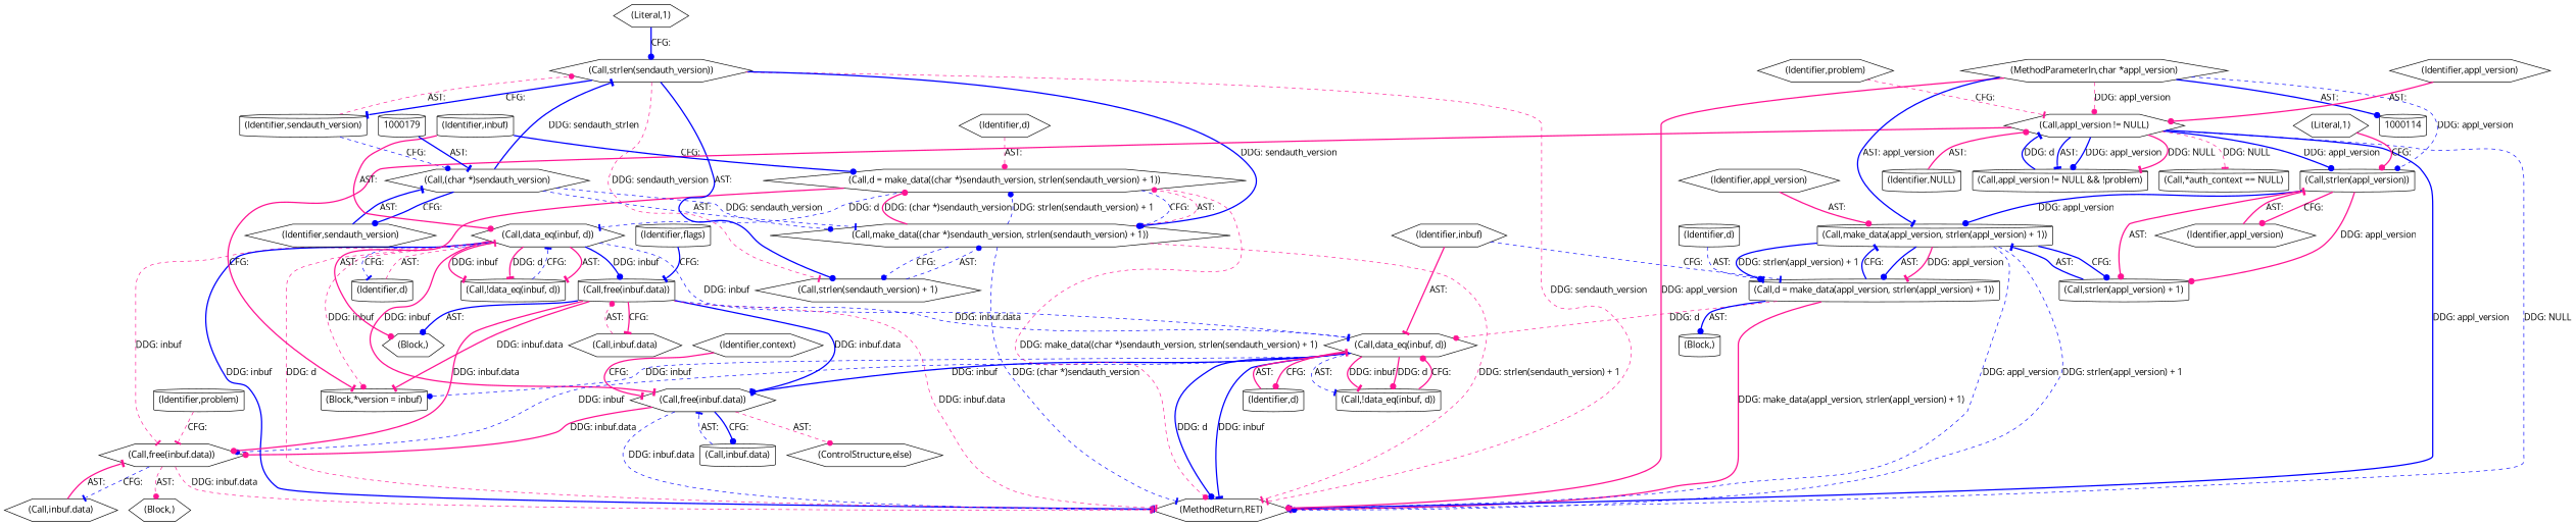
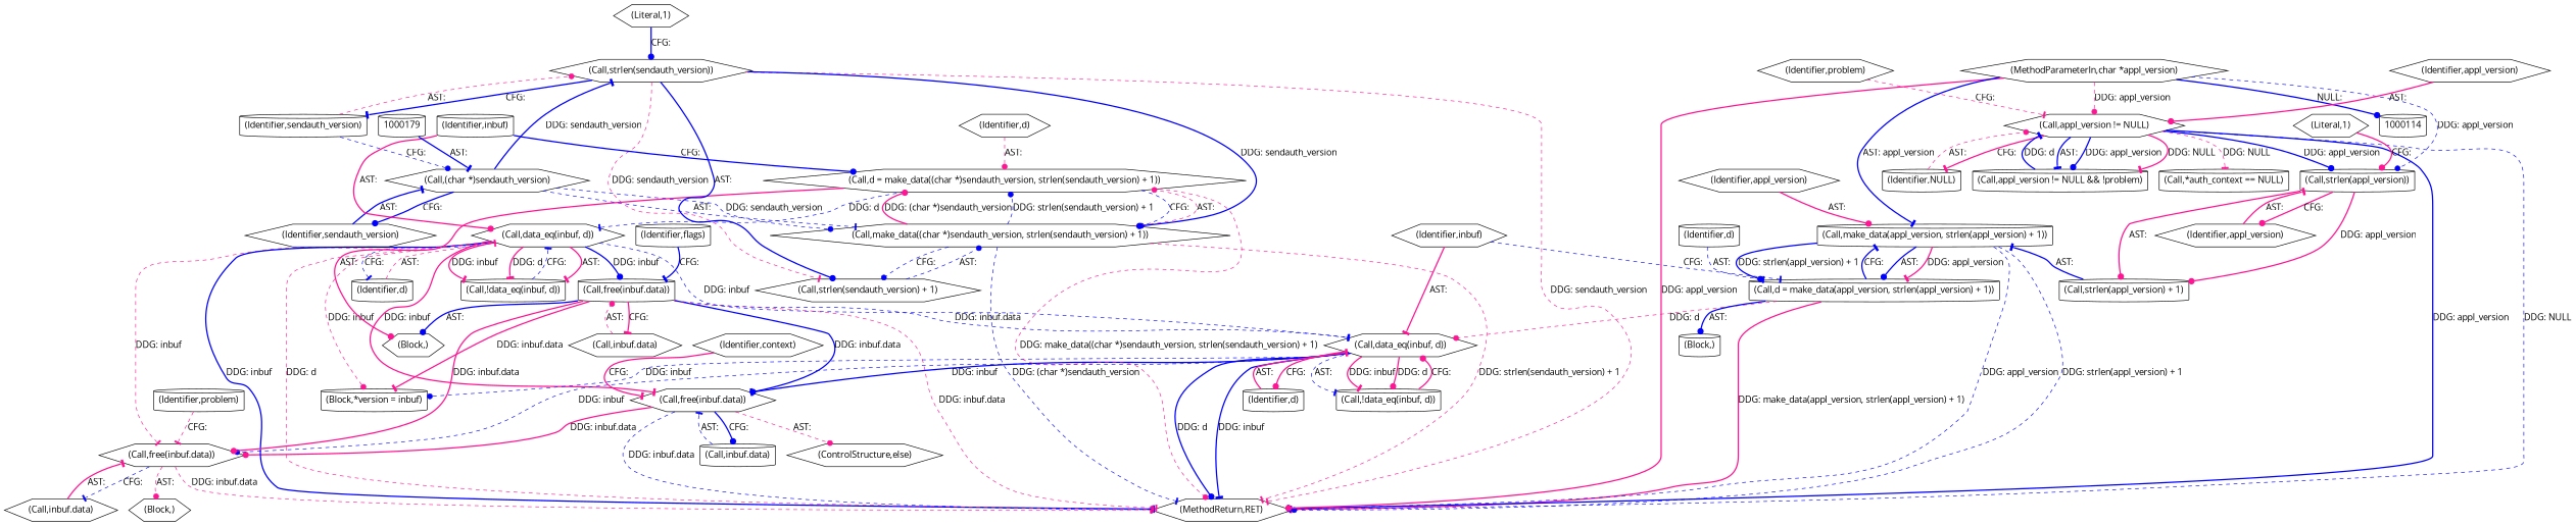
  digraph {
    fontname="Open Sans"
    node [fontname="Open Sans" shape=hexagon]
    edge [arrowhead=dot color=blue fontname="Open Sans" style=bold]
    n1 [label="(Call,free(inbuf.data))"]
    n2 [label="(Call,free(inbuf.data))"]
    n3 [label="(MethodReturn,RET)"]
    n4 [label="(ControlStructure,else)"]
    n5 [label="(Call,inbuf.data)" shape=cylinder]
    n6 [label="(Call,inbuf.data)"]
    n7 [label="(Block,)"]
    n8 [label="(Call,data_eq(inbuf, d))"]
    n9 [label="(Call,data_eq(inbuf, d))"]
    n10 [label="(Call,free(inbuf.data))" shape=cylinder]
    n11 [label="(Identifier,d)" shape=cylinder]
    n12 [label="(Block,*version = inbuf)" shape=cylinder]
    n13 [label="(Call,!data_eq(inbuf, d))" shape=cylinder]
    n14 [label="(Identifier,d)" shape=cylinder]
    n15 [label="(Call,!data_eq(inbuf, d))" shape=cylinder]
    n16 [label="(Block,)"]
    n17 [label="(Call,inbuf.data)"]
    n18 [label="(Call,d = make_data((char *)sendauth_version, strlen(sendauth_version) + 1))"]
    n19 [label="(Call,make_data((char *)sendauth_version, strlen(sendauth_version) + 1))"]
    n20 [label="(Call,strlen(sendauth_version) + 1)"]
    n21 [label="(Call,(char *)sendauth_version)"]
    n22 [label="(Call,strlen(sendauth_version))"]
    n23 [label="(Identifier,sendauth_version)"]
    n24 [label="(Identifier,sendauth_version)" shape=cylinder]
    n25 [label="(Call,d = make_data(appl_version, strlen(appl_version) + 1))" shape=cylinder]
    n26 [label="(Call,make_data(appl_version, strlen(appl_version) + 1))" shape=cylinder]
    n27 [label="(Block,)" shape=cylinder]
    n28 [label="(Call,strlen(appl_version) + 1)" shape=cylinder]
    n29 [label="(Call,strlen(appl_version))" shape=cylinder]
    n30 [label="(Identifier,appl_version)"]
    n31 [label="(Call,appl_version != NULL)"]
    n32 [label="(Identifier,NULL)" shape=cylinder]
    n33 [label="(Call,appl_version != NULL && !problem)" shape=cylinder]
    n34 [label="(Call,*auth_context == NULL)" shape=cylinder]
    n35 [label="(MethodParameterIn,char *appl_version)"]
    1000114 [shape=cylinder]
    n37 [label="(Literal,1)"]
    n38 [label="(Identifier,context)"]
    n39 [label="(Identifier,problem)" shape=cylinder]
    n40 [label="(Literal,1)"]
    n41 [label="(Identifier,appl_version)"]
    n42 [label="(Identifier,d)"]
    n43 [label="(Identifier,inbuf)"]
    n44 [label="(Identifier,d)" shape=cylinder]
    n45 [label="(Identifier,problem)"]
    n46 [label="(Identifier,flags)" shape=cylinder]
    n47 [label="(Identifier,appl_version)"]
    n48 [label="(Identifier,inbuf)" shape=cylinder]
    1000179 [shape=cylinder]
    n1 -> n2 [color=deeppink label="DDG: inbuf.data"]
    n1 -> n3 [arrowhead=tee label="DDG: inbuf.data" style=dashed]
    n1 -> n4 [color=deeppink label="AST: " style=dashed]
    n1 -> n5 [label="CFG: "]
    n2 -> n3 [arrowhead=tee color=deeppink label="DDG: inbuf.data" style=dashed]
    n2 -> n6 [arrowhead=tee label="CFG: " style=dashed]
    n2 -> n7 [color=deeppink label="AST: " style=dashed]
    n5 -> n1 [arrowhead=tee label="AST: " style=dashed]
    n6 -> n2 [arrowhead=tee color=deeppink label="AST: "]
    n8 -> n1 [arrowhead=tee color=deeppink label="DDG: inbuf"]
    n8 -> n2 [arrowhead=tee color=deeppink label="DDG: inbuf" style=dashed]
    n8 -> n3 [arrowhead=tee label="DDG: inbuf"]
    n8 -> n3 [arrowhead=tee color=deeppink label="DDG: d" style=dashed]
    n8 -> n9 [arrowhead=tee label="DDG: inbuf" style=dashed]
    n8 -> n10 [label="DDG: inbuf"]
    n8 -> n11 [arrowhead=tee label="CFG: " style=dashed]
    n8 -> n12 [color=deeppink label="DDG: inbuf" style=dashed]
    n8 -> n13 [arrowhead=tee color=deeppink label="AST: "]
    n8 -> n13 [arrowhead=tee color=deeppink label="DDG: inbuf"]
    n8 -> n13 [arrowhead=tee color=deeppink label="DDG: d"]
    n9 -> n1 [arrowhead=tee label="DDG: inbuf"]
    n9 -> n2 [label="DDG: inbuf" style=dashed]
    n9 -> n3 [label="DDG: d"]
    n9 -> n3 [arrowhead=tee label="DDG: inbuf"]
    n9 -> n12 [label="DDG: inbuf" style=dashed]
    n9 -> n14 [color=deeppink label="CFG: "]
    n9 -> n15 [arrowhead=tee label="AST: " style=dashed]
    n9 -> n15 [arrowhead=tee color=deeppink label="DDG: inbuf"]
    n9 -> n15 [color=deeppink label="DDG: d"]
    n10 -> n1 [label="DDG: inbuf.data"]
    n10 -> n2 [color=deeppink label="DDG: inbuf.data"]
    n10 -> n3 [arrowhead=tee color=deeppink label="DDG: inbuf.data" style=dashed]
    n10 -> n9 [arrowhead=tee label="DDG: inbuf.data" style=dashed]
    n10 -> n12 [arrowhead=tee color=deeppink label="DDG: inbuf.data"]
    n10 -> n16 [label="AST: "]
    n10 -> n17 [arrowhead=tee color=deeppink label="CFG: "]
    n11 -> n8 [arrowhead=tee color=deeppink label="AST: " style=dashed]
    n13 -> n8 [arrowhead=tee label="CFG: " style=dashed]
    n14 -> n9 [arrowhead=tee color=deeppink label="AST: "]
    n15 -> n9 [color=deeppink label="CFG: "]
    n17 -> n10 [color=deeppink label="AST: " style=dashed]
    n18 -> n3 [color=deeppink label="DDG: make_data((char *)sendauth_version, strlen(sendauth_version) + 1)" style=dashed]
    n18 -> n8 [arrowhead=tee label="DDG: d" style=dashed]
    n18 -> n16 [color=deeppink label="AST: "]
    n18 -> n19 [label="CFG: " style=dashed]
    n19 -> n3 [arrowhead=tee label="DDG: (char *)sendauth_version" style=dashed]
    n19 -> n3 [arrowhead=tee color=deeppink label="DDG: strlen(sendauth_version) + 1" style=dashed]
    n19 -> n18 [color=deeppink label="AST: " style=dashed]
    n19 -> n18 [color=deeppink label="DDG: (char *)sendauth_version"]
    n19 -> n18 [label="DDG: strlen(sendauth_version) + 1" style=dashed]
    n19 -> n20 [label="CFG: " style=dashed]
    n20 -> n19 [label="AST: " style=dashed]
    n21 -> n19 [arrowhead=tee label="AST: " style=dashed]
    n21 -> n19 [label="DDG: sendauth_version" style=dashed]
-   n21 -> n22 [arrowhead=tee label="DDG: sendauth_strlen"]
+   n21 -> n22 [arrowhead=tee label="DDG: sendauth_version"]
    n21 -> n23 [label="CFG: "]
    n22 -> n3 [arrowhead=tee color=deeppink label="DDG: sendauth_version" style=dashed]
    n22 -> n19 [label="DDG: sendauth_version"]
    n22 -> n20 [label="AST: "]
    n22 -> n20 [arrowhead=tee color=deeppink label="DDG: sendauth_version" style=dashed]
    n22 -> n24 [arrowhead=tee label="CFG: "]
    n23 -> n21 [arrowhead=tee label="AST: "]
    n24 -> n21 [label="CFG: " style=dashed]
    n24 -> n22 [color=deeppink label="AST: " style=dashed]
    n25 -> n3 [arrowhead=tee color=deeppink label="DDG: make_data(appl_version, strlen(appl_version) + 1)"]
    n25 -> n9 [color=deeppink label="DDG: d" style=dashed]
    n25 -> n26 [arrowhead=tee label="CFG: "]
    n25 -> n27 [label="AST: "]
    n26 -> n3 [arrowhead=tee label="DDG: appl_version" style=dashed]
    n26 -> n3 [label="DDG: strlen(appl_version) + 1" style=dashed]
    n26 -> n25 [label="AST: "]
    n26 -> n25 [arrowhead=tee color=deeppink label="DDG: appl_version"]
    n26 -> n25 [label="DDG: strlen(appl_version) + 1"]
-   n26 -> n28 [label="CFG: "]
    n28 -> n26 [arrowhead=tee label="AST: "]
-   n29 -> n26 [label="DDG: appl_version"]
    n29 -> n28 [color=deeppink label="AST: "]
    n29 -> n28 [color=deeppink label="DDG: appl_version"]
    n29 -> n30 [color=deeppink label="CFG: "]
    n30 -> n29 [arrowhead=tee color=deeppink label="AST: "]
    n31 -> n3 [label="DDG: appl_version"]
    n31 -> n3 [arrowhead=tee label="DDG: NULL" style=dashed]
    n31 -> n29 [label="DDG: appl_version"]
-   n31 -> n12 [arrowhead=tee color=deeppink label="CFG: "]
+   n31 -> n32 [arrowhead=tee color=deeppink label="CFG: "]
    n31 -> n33 [arrowhead=tee label="AST: "]
    n31 -> n33 [label="DDG: appl_version"]
    n31 -> n33 [arrowhead=tee color=deeppink label="DDG: NULL"]
    n31 -> n34 [arrowhead=tee color=deeppink label="DDG: NULL" style=dashed]
-   n32 -> n31 [color=deeppink label="AST: "]
+   n32 -> n31 [color=deeppink label="AST: " style=dashed]
    n33 -> n31 [arrowhead=tee label="DDG: d"]
    n35 -> n3 [color=deeppink label="DDG: appl_version"]
    n35 -> n26 [arrowhead=tee label="AST: appl_version"]
    n35 -> n29 [label="DDG: appl_version" style=dashed]
    n35 -> n31 [color=deeppink label="DDG: appl_version" style=dashed]
-   n35 -> 1000114 [label="AST: "]
+   n35 -> 1000114 [label="NULL: "]
    n37 -> n22 [label="CFG: "]
    n38 -> n1 [arrowhead=tee color=deeppink label="CFG: "]
    n39 -> n2 [arrowhead=tee color=deeppink label="CFG: " style=dashed]
    n40 -> n29 [color=deeppink label="CFG: "]
    n41 -> n31 [color=deeppink label="AST: "]
    n42 -> n18 [color=deeppink label="AST: " style=dashed]
    n43 -> n9 [arrowhead=tee color=deeppink label="AST: "]
    n43 -> n25 [arrowhead=tee label="CFG: " style=dashed]
    n44 -> n25 [arrowhead=tee label="AST: " style=dashed]
    n45 -> n31 [arrowhead=tee color=deeppink label="CFG: " style=dashed]
    n46 -> n10 [arrowhead=tee label="CFG: "]
    n47 -> n26 [color=deeppink label="AST: "]
    n48 -> n8 [color=deeppink label="AST: "]
    n48 -> n18 [label="CFG: "]
    1000179 -> n21 [arrowhead=tee label="AST: "]
  }
